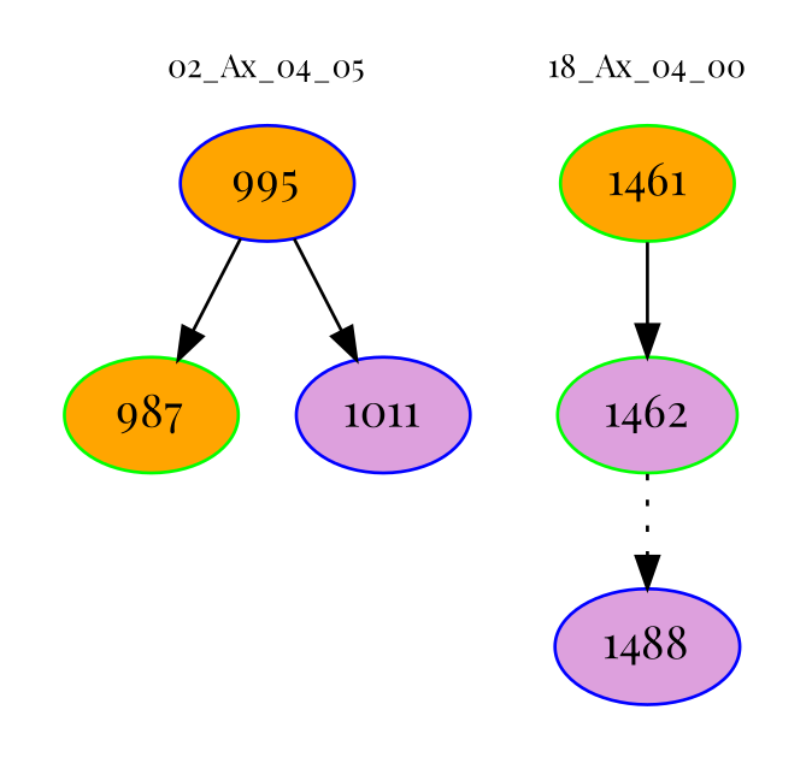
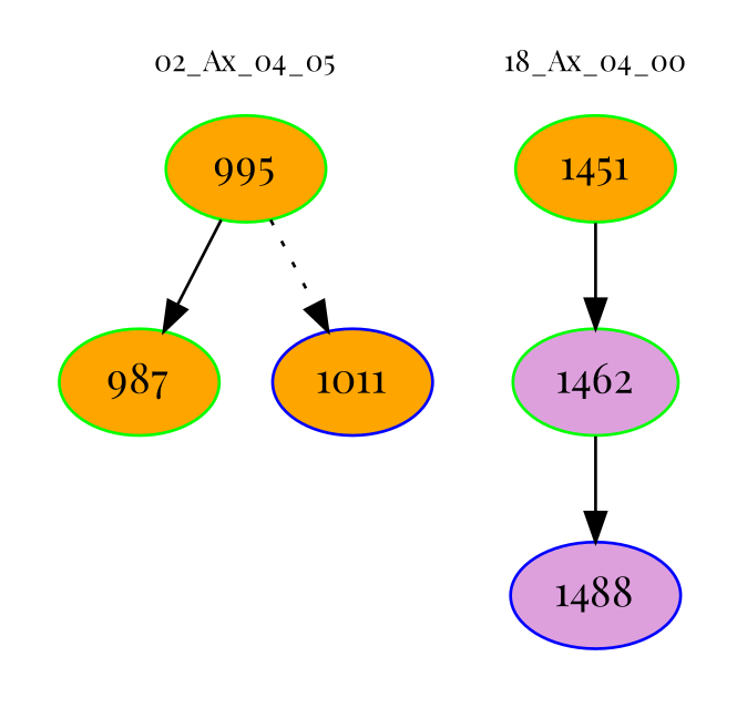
  digraph {
    fontname="Playfair Display"
    node [color=green fillcolor=orange fontname="Playfair Display" style=filled]
    edge [color=black fontname="Playfair Display" style=solid]
    n1 [label=987]
-   n2 [color=blue label=995]
-   n3 [color=blue fillcolor=plum label=1011]
-   n4 [label=1461]
+   n2 [label=995]
+   n3 [color=blue label=1011]
+   n4 [label=1451]
    n5 [fillcolor=plum label=1462]
    n6 [color=blue fillcolor=plum label=1488]
    subgraph cluster_1 {
      color=white
      fontsize=10
      label="02_Ax_04_05"
      n1
      n2
      n3
    }
    subgraph cluster_2 {
      color=white
      fontsize=10
      label="18_Ax_04_00"
      n4
      n5
      n6
    }
    n2 -> n1
-   n2 -> n3
+   n2 -> n3 [style=dotted]
    n4 -> n5
-   n5 -> n6 [style=dotted]
+   n5 -> n6
  }
